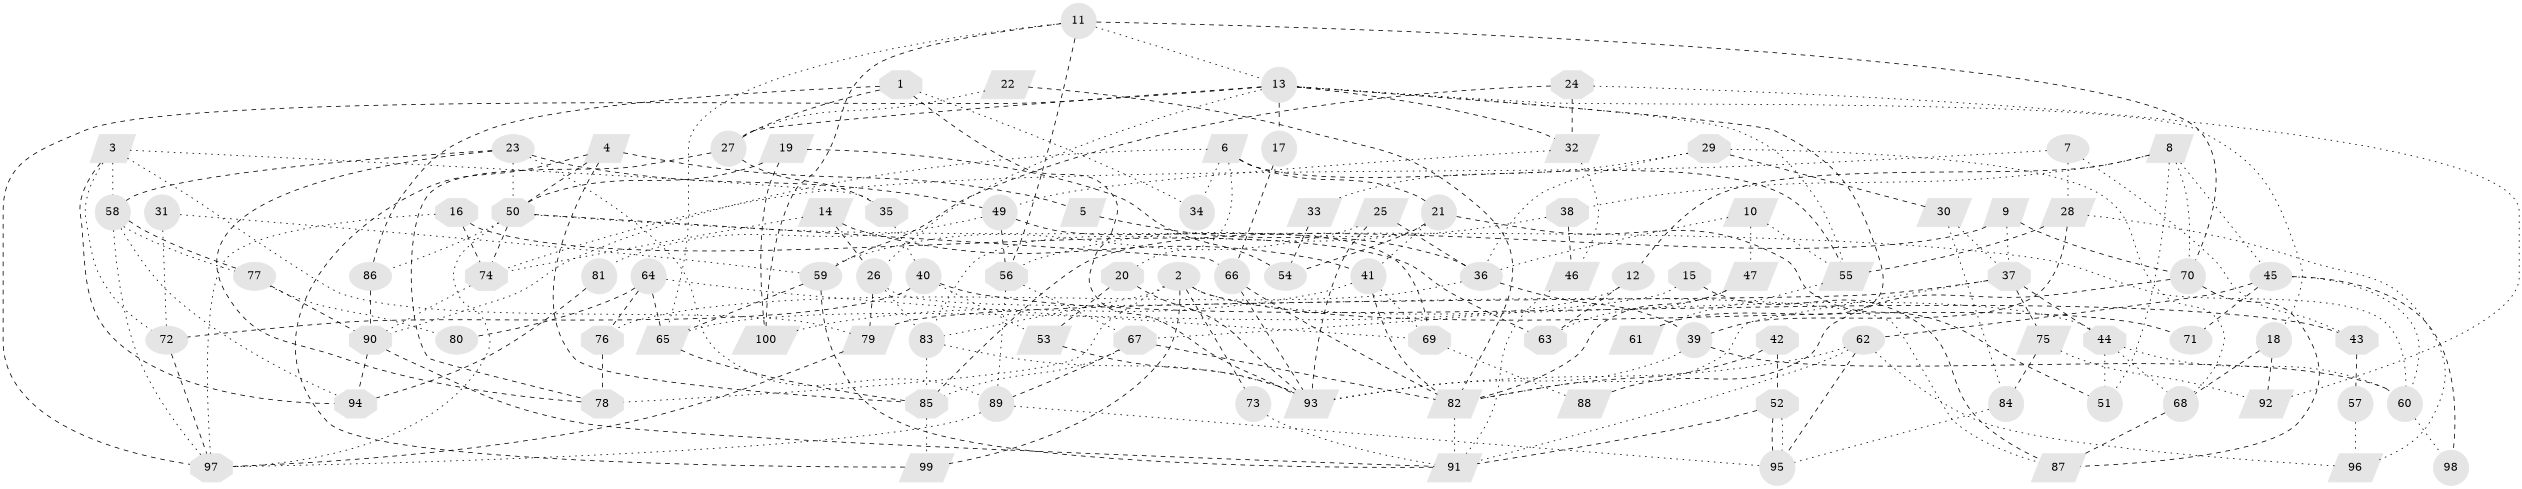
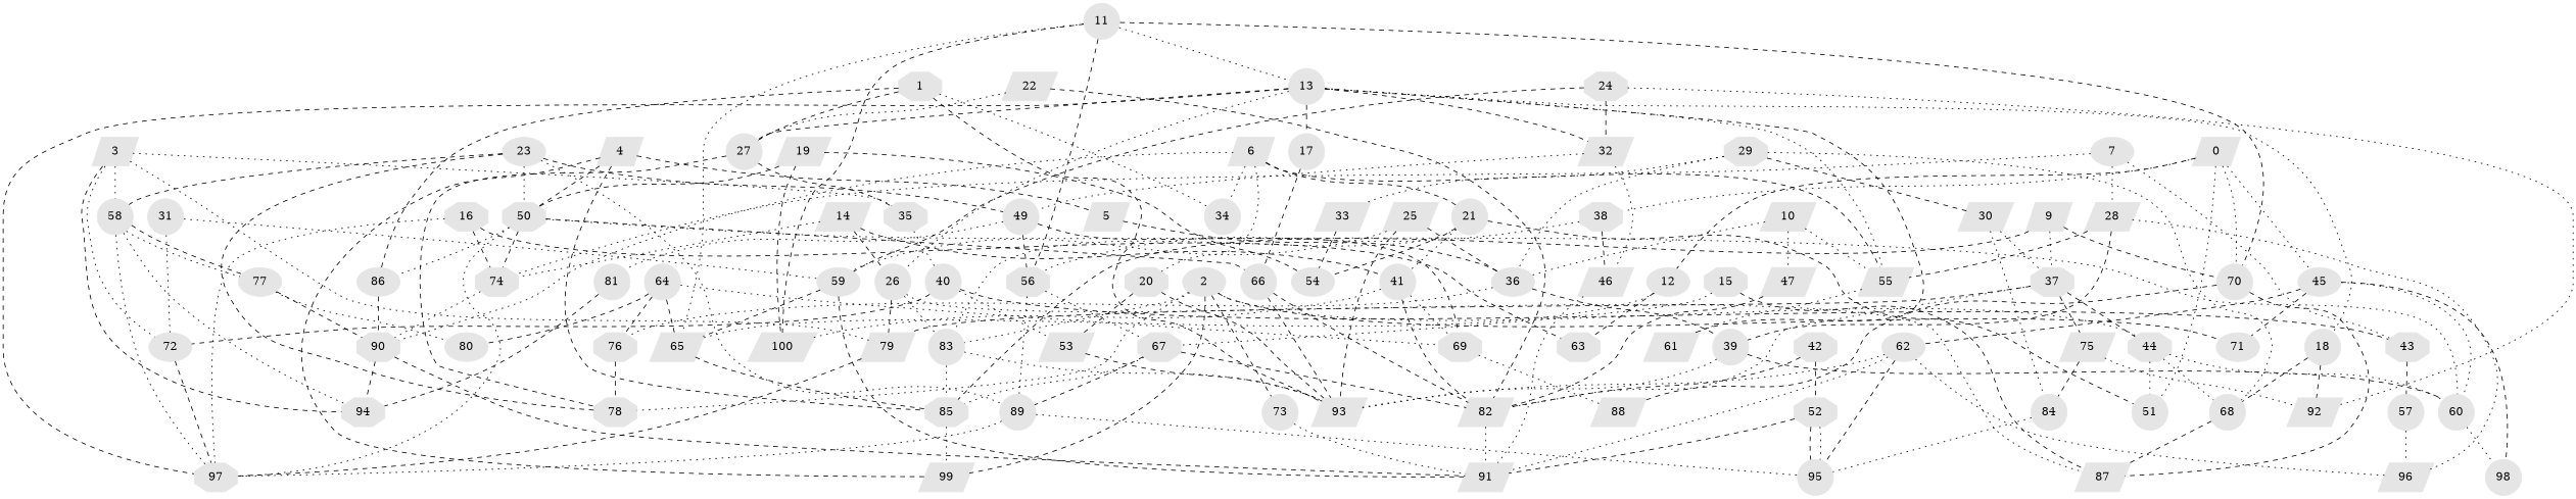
  graph {
    node [color=gray90 shape=parallelogram style=filled]
    edge [style=dashed]
    1 [shape=octagon]
    27 [shape=circle]
    34 [shape=circle]
    86 [shape=ellipse]
    93
    78 [shape=octagon]
    35 [shape=octagon]
    90 [shape=octagon]
    2 [shape=ellipse]
    44 [shape=octagon]
    71 [shape=ellipse]
    73 [shape=circle]
    83 [shape=circle]
    99
    51 [shape=circle]
    68 [shape=circle]
    60 [shape=circle]
    91
    85 [shape=octagon]
    3
    58 [shape=circle]
    72 [shape=ellipse]
    79
    94 [shape=octagon]
    40 [shape=circle]
    97 [shape=octagon]
    77 [shape=ellipse]
    4
    5
    50 [shape=octagon]
    36 [shape=ellipse]
    74 [shape=octagon]
    66 [shape=circle]
    39 [shape=circle]
    76 [shape=octagon]
    6
    20 [shape=octagon]
    21 [shape=circle]
    55
    53
    41 [shape=circle]
    54 [shape=ellipse]
    61
    7 [shape=ellipse]
    28
    43 [shape=octagon]
    96
    57 [shape=circle]
    12 [shape=ellipse]
-   8
+   8 [label=0]
    38 [shape=octagon]
    45 [shape=ellipse]
    70 [shape=circle]
    65
    63 [shape=octagon]
    56 [shape=octagon]
    46
    62 [shape=ellipse]
    98 [shape=circle]
    87
    88
    9
    37 [shape=octagon]
    82
    75
    10
    47
    11 [shape=circle]
    13 [shape=circle]
    100
    17 [shape=circle]
    18 [shape=circle]
    26 [shape=circle]
    32
    67 [shape=octagon]
    89 [shape=circle]
    92
    49 [shape=circle]
    14
    69 [shape=octagon]
    15 [shape=octagon]
    16 [shape=octagon]
    19
    22
    23 [shape=ellipse]
    81 [shape=circle]
    95 [shape=circle]
    24 [shape=octagon]
    59 [shape=ellipse]
    25
    29 [shape=octagon]
    30
    33
    84 [shape=circle]
    31 [shape=circle]
    42 [shape=octagon]
    52 [shape=octagon]
    80 [shape=ellipse]
    64 [shape=circle]
    1 -- 27
    1 -- 34 [style=dotted]
    1 -- 86
    1 -- 93
    27 -- 78
    27 -- 35
    86 -- 90
    35 -- 40 [style=dotted]
    90 -- 91
    90 -- 94
    2 -- 78 [style=dotted]
    2 -- 44 [style=dotted]
    2 -- 71
    2 -- 73
    2 -- 83 [style=dotted]
    2 -- 99
    44 -- 51 [style=dotted]
    44 -- 68 [style=dotted]
    44 -- 60 [style=dotted]
    73 -- 91 [style=dotted]
    83 -- 93 [style=dotted]
    83 -- 85 [style=dotted]
    68 -- 87
    60 -- 98 [style=dotted]
    85 -- 99 [style=dotted]
    3 -- 35 [style=dotted]
    3 -- 58 [style=dotted]
    3 -- 72 [style=dotted]
    3 -- 79 [style=dotted]
    3 -- 94
    58 -- 94 [style=dotted]
    58 -- 97 [style=dotted]
    58 -- 77 [style=dotted]
    58 -- 77
    72 -- 97
    79 -- 97
    40 -- 72
    40 -- 53 [style=dotted]
    40 -- 43
    77 -- 90
    77 -- 80 [style=dotted]
    4 -- 99
    4 -- 85
    4 -- 5
    4 -- 50
    5 -- 36
    50 -- 86 [style=dotted]
    50 -- 60 [style=dotted]
    50 -- 97 [style=dotted]
    50 -- 74
    50 -- 66
    36 -- 39
    36 -- 76 [style=dotted]
    74 -- 90 [style=dotted]
    66 -- 93
    66 -- 82
    39 -- 93 [style=dotted]
    39 -- 60
    76 -- 78
    6 -- 34 [style=dotted]
    6 -- 90 [style=dotted]
    6 -- 20 [style=dotted]
    6 -- 21
    6 -- 55
    20 -- 93
    20 -- 53
    21 -- 83 [style=dotted]
    21 -- 51
    21 -- 41 [style=dotted]
    21 -- 54
    55 -- 61 [style=dotted]
    53 -- 93
    41 -- 82
    41 -- 100 [style=dotted]
    41 -- 69 [style=dotted]
    7 -- 74 [style=dotted]
    7 -- 28 [style=dotted]
    7 -- 43 [style=dotted]
    28 -- 39
    28 -- 55
    28 -- 96 [style=dotted]
    43 -- 57
    57 -- 96 [style=dotted]
    12 -- 65 [style=dotted]
    12 -- 63
    8 -- 51 [style=dotted]
    8 -- 12
    8 -- 38 [style=dotted]
    8 -- 45 [style=dotted]
    8 -- 70 [style=dotted]
    38 -- 56 [style=dotted]
    38 -- 46
    45 -- 71
    45 -- 60 [style=dotted]
    45 -- 62
    45 -- 98
    70 -- 87
    70 -- 88
    65 -- 85
    56 -- 67 [style=dotted]
    56 -- 89 [style=dotted]
    46 -- 91 [style=dotted]
    62 -- 93 [style=dotted]
    62 -- 91 [style=dotted]
    62 -- 96 [style=dotted]
    62 -- 95
    9 -- 85
    9 -- 70
    9 -- 37 [style=dotted]
    37 -- 44
    37 -- 79
    37 -- 82 [style=dotted]
    37 -- 75
    82 -- 91 [style=dotted]
    75 -- 92 [style=dotted]
    75 -- 84
    10 -- 36 [style=dotted]
    10 -- 55 [style=dotted]
    10 -- 47 [style=dotted]
-   47 -- 63 [style=dotted]
    47 -- 82
    11 -- 70
    11 -- 65 [style=dotted]
    11 -- 56
    11 -- 13 [style=dotted]
    11 -- 100
    13 -- 27
    13 -- 97
    13 -- 55 [style=dotted]
    13 -- 61
    13 -- 17
    13 -- 18 [style=dotted]
    13 -- 26 [style=dotted]
    13 -- 32
    17 -- 66
    18 -- 68
    18 -- 92
    26 -- 83 [style=dotted]
    26 -- 79
    26 -- 87 [style=dotted]
    32 -- 46 [style=dotted]
    32 -- 49 [style=dotted]
    67 -- 85 [style=dotted]
    67 -- 82
    67 -- 89
    89 -- 97 [style=dotted]
    89 -- 95 [style=dotted]
    49 -- 56
    49 -- 69
    49 -- 81 [style=dotted]
    14 -- 74 [style=dotted]
    14 -- 41
    14 -- 26
    69 -- 88 [style=dotted]
    15 -- 87
    15 -- 67 [style=dotted]
    16 -- 97 [style=dotted]
    16 -- 74
    16 -- 63
    19 -- 50
    19 -- 54
    19 -- 100
    22 -- 27 [style=dotted]
    22 -- 82
    23 -- 78
    23 -- 58
    23 -- 50 [style=dotted]
    23 -- 89 [style=dotted]
    23 -- 49
    81 -- 94
    24 -- 32
    24 -- 92 [style=dotted]
    24 -- 59
    59 -- 91
    59 -- 65
    25 -- 93
    25 -- 36
    25 -- 59 [style=dotted]
    29 -- 68 [style=dotted]
    29 -- 36 [style=dotted]
    29 -- 30
    29 -- 33 [style=dotted]
    30 -- 37 [style=dotted]
    30 -- 84 [style=dotted]
    33 -- 54
    84 -- 95 [style=dotted]
    31 -- 72 [style=dotted]
    31 -- 59 [style=dotted]
    42 -- 82
    42 -- 52
    52 -- 91
    52 -- 95
    52 -- 95 [style=dotted]
    64 -- 76
    64 -- 65
    64 -- 69 [style=dotted]
    64 -- 80
  }
